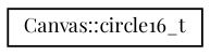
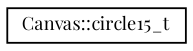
  digraph {
    rankdir=TB
    fontname="Playfair Display"
-   n1 [color=black fillcolor=white fontname="Playfair Display" fontsize=10 height=0.2 label="Canvas::circle16_t" shape=record style=filled width=0.4]
+   n1 [color=black fillcolor=white fontname="Playfair Display" fontsize=10 height=0.2 label="Canvas::circle15_t" shape=record style=filled width=0.4]
  }
